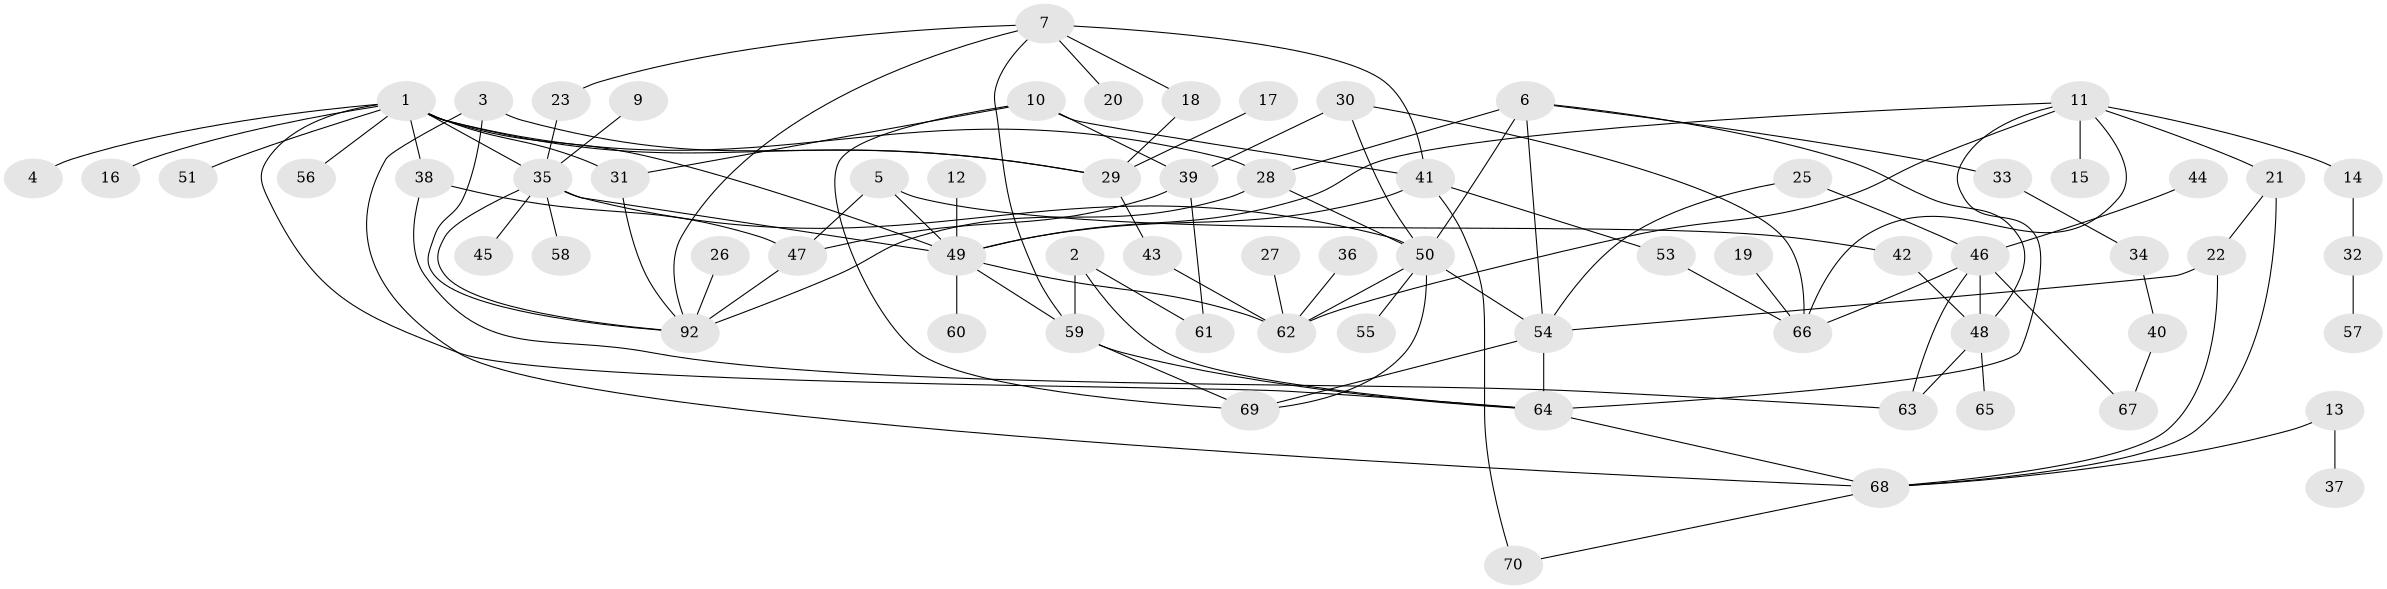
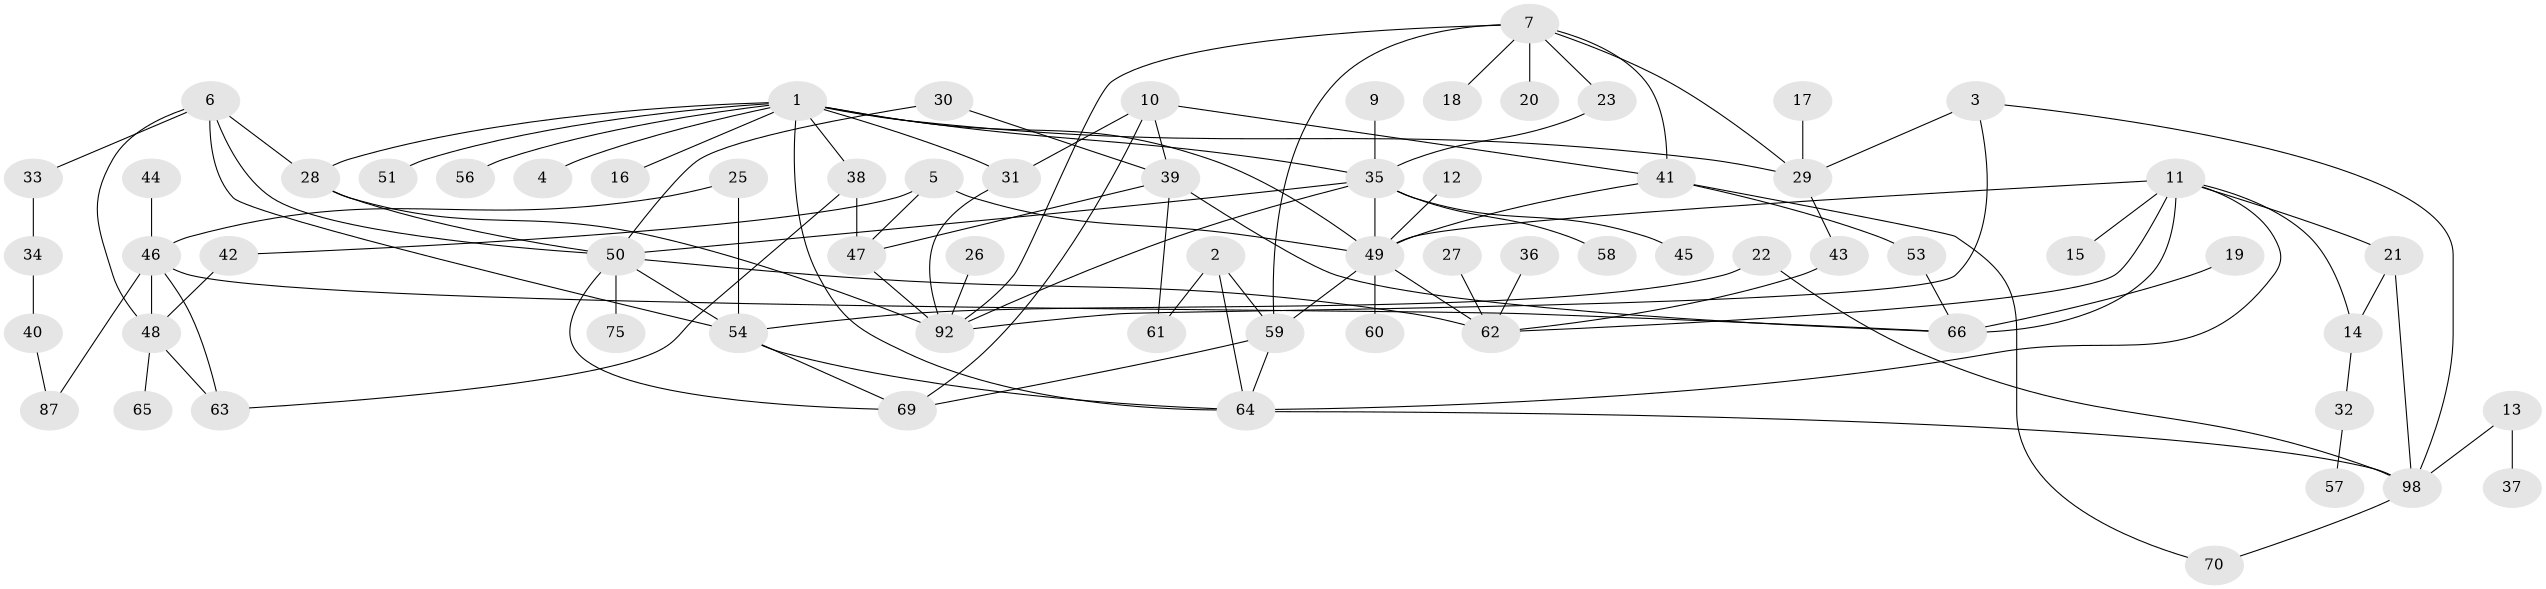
  graph {
    node [color=gray90 style=filled]
    edge [weight=1.0]
    1
    4
    16
    28
    29
    31
    35
    38
    49
    51
    56
    64
    n13 [label=92]
    50
    43
    45
    58
    47
    63
    59
    62
    60
-   68
+   68 [label=98]
    2
    61
    69
    3
    70
    5
    42
    48
    6
    33
    54
    34
    65
-   55
+   55 [label=75]
    7
    18
    20
    23
    41
    53
    9
    10
    39
    66
    11
    14
    15
    21
    32
    22
    12
    13
    37
    57
    17
    19
    25
    46
-   67
+   67 [label=87]
    26
    27
    30
    40
    36
    44
    1 -- 4
    1 -- 16
    1 -- 28
    1 -- 29
    1 -- 31
    1 -- 35
    1 -- 38
    1 -- 49
    1 -- 51
    1 -- 56
    1 -- 64
    28 -- n13
    28 -- 50
    29 -- 43
    31 -- n13
    35 -- 49
    35 -- n13
    35 -- 50
    35 -- 45
    35 -- 58
    38 -- 47
    38 -- 63
    49 -- 59
    49 -- 62
    49 -- 60
    64 -- 68
    50 -- 62
    50 -- 69
    50 -- 54
    50 -- 55
    43 -- 62
    47 -- n13 [weight=2.0]
    59 -- 64
    59 -- 69
    68 -- 70
    2 -- 64
    2 -- 59
    2 -- 61
    3 -- 29
    3 -- n13
    3 -- 68
    5 -- 49
    5 -- 47
    5 -- 42
    42 -- 48
    48 -- 63
    48 -- 65
    6 -- 28
    6 -- 50
    6 -- 48
    6 -- 33
    6 -- 54
    33 -- 34
    54 -- 64
    54 -- 69
    34 -- 40
-   18 -- 29
+   7 -- 29
    7 -- n13
    7 -- 59
    7 -- 18
    7 -- 20
    7 -- 23
    7 -- 41
    23 -- 35
    41 -- 49
    41 -- 70
    41 -- 53
    53 -- 66
    9 -- 35
    10 -- 31
    10 -- 69
    10 -- 41
    10 -- 39
    39 -- 47
    39 -- 61
-   30 -- 66
+   39 -- 66
    11 -- 49
    11 -- 64
    11 -- 62
    11 -- 66
    11 -- 14
    11 -- 15
    11 -- 21
    14 -- 32
    21 -- 68
-   21 -- 22
+   21 -- 14
    32 -- 57
    22 -- 68
    22 -- 54
    12 -- 49
    13 -- 68
    13 -- 37
    17 -- 29
    19 -- 66
    25 -- 54
    25 -- 46 [weight=2.0]
    46 -- 63
    46 -- 48
    46 -- 66
    46 -- 67
    26 -- n13
    27 -- 62
    30 -- 50
    30 -- 39
    40 -- 67
    36 -- 62
    44 -- 46
  }
